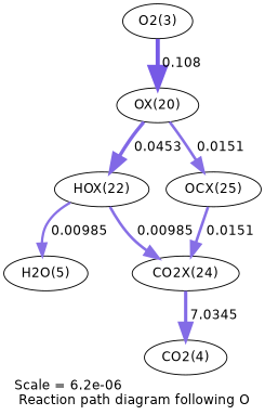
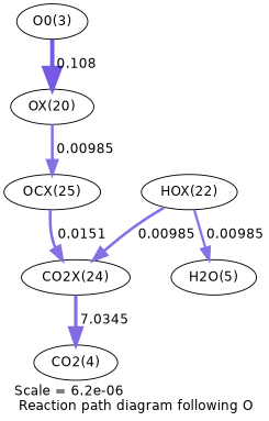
  digraph {
    fontname=Helvetica
    label="Scale = 6.2e-06\l Reaction path diagram following O"
    node [fontname=Helvetica]
    edge [arrowsize=1.42 color="0.7, 0.515, 0.9" fontname=Helvetica penwidth=2.84]
-   n1 [label="O2(3)"]
+   n1 [label="O0(3)"]
    n2 [label="OX(20)"]
    n3 [label="HOX(22)"]
    n4 [label="OCX(25)"]
    n5 [label="H2O(5)"]
    n6 [label="CO2X(24)"]
    n7 [label="CO2(4)"]
    n1 -> n2 [arrowsize=2.16 color="0.7, 0.608, 0.9" label=" 0.108" penwidth=4.32]
-   n2 -> n3 [arrowsize=1.83 color="0.7, 0.545, 0.9" label=" 0.0453" penwidth=3.66]
-   n2 -> n4 [label=" 0.0151"]
+   n2 -> n4 [label=" 0.00985"]
    n3 -> n5 [arrowsize=1.26 color="0.7, 0.51, 0.9" label=" 0.00985" penwidth=2.51]
    n3 -> n6 [label=" 0.00985"]
    n4 -> n6 [label=" 0.0151"]
    n6 -> n7 [arrowsize=1.73 color="0.7, 0.534, 0.9" label=" 7.0345" penwidth=3.46]
  }
